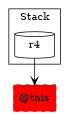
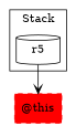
  digraph {
    rankDir=LR
-   r5 [shape=cylinder label=r4]
+   r5 [shape=cylinder]
    "@this" [color=red shape=box style="filled,dashed"]
    subgraph cluster_1 {
      label=Stack
      r5
    }
    r5 -> "@this" [arrowhead=vee]
  }
